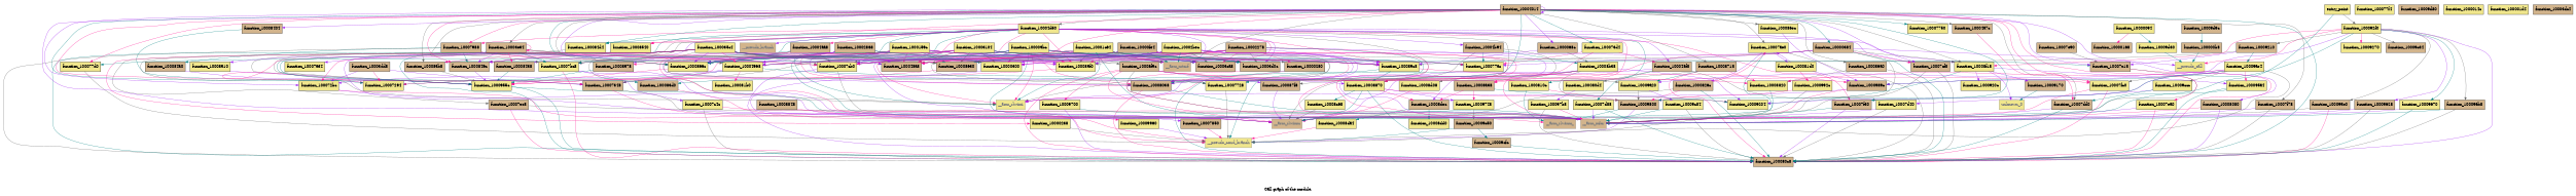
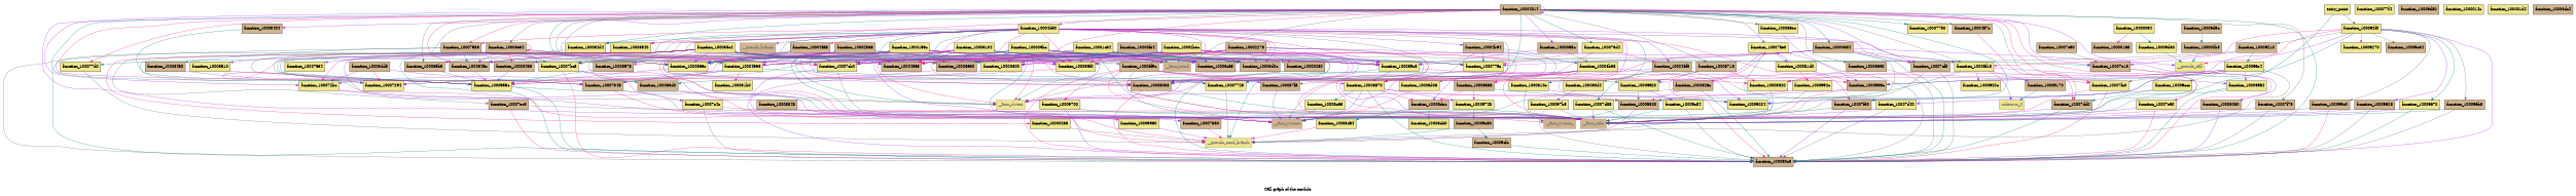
  digraph {
    label="Call graph of the module."
    node [fillcolor=khaki shape=record style=filled]
    edge [color=deeppink]
    n1 [fillcolor=tan label="{function_10007850}"]
    n2 [color=gray50 fontcolor=gray50 label="{__pseudo_cond_branch}"]
    n3 [fillcolor=tan label="{function_10007988}"]
    n4 [fillcolor=tan label="{function_1000846c}"]
    n5 [fillcolor=tan label="{function_100084a0}"]
    n6 [label="{function_10007cb0}"]
    n7 [fillcolor=tan label="{function_100080c8}"]
    n8 [label="{function_1000866c}"]
    n9 [label="{function_1000955c}"]
    n10 [color=gray50 fillcolor=tan fontcolor=gray50 label="{__asm_mfcr}"]
    n11 [label="{function_10007a34}"]
    n12 [label="{function_1000810c}"]
    n13 [fillcolor=tan label="{function_10009800}"]
    n14 [color=gray50 fillcolor=tan fontcolor=gray50 label="{__asm_rlwinm_}"]
    n15 [fillcolor=tan label="{function_100086a0}"]
    n16 [label="{function_10008820}"]
    n17 [color=gray50 fillcolor=tan fontcolor=gray50 label="{__asm_rlwinm}"]
    n18 [label="{function_100081b0}"]
    n19 [fillcolor=tan label="{function_10004aa8}"]
    n20 [label="{function_10007bc8}"]
    n21 [label="{function_100077d0}"]
    n22 [label="{function_10007c4c}"]
    n23 [label="{function_100086ec}"]
    n24 [fillcolor=tan label="{function_1000989c}"]
    n25 [color=gray50 fontcolor=gray50 label="{__asm_rlwimi}"]
    n26 [label="{function_100081d0}"]
    n27 [label="{function_10007ae0}"]
    n28 [label="{function_1000992c}"]
    n29 [fillcolor=tan label="{function_1000826c}"]
    n30 [label="{function_10008870}"]
    n31 [label="{function_10008c68}"]
    n32 [fillcolor=tan label="{function_10008dec}"]
    n33 [label="{function_10009204}"]
    n34 [label="{function_10009748}"]
    n35 [label="{function_10008da4}"]
    n36 [label="{function_10008dd0}"]
    n37 [fillcolor=tan label="{function_10009c50}"]
    n38 [fillcolor=tan label="{function_10007cf8}"]
    n39 [label="{function_100084d4}"]
    n40 [fillcolor=tan label="{function_10004b94}"]
    n41 [label="{function_100077ac}"]
    n42 [label="{function_10007728}"]
    n43 [label="{function_10008b38}"]
    n44 [fillcolor=tan label="{function_10008a38}"]
    n45 [label="{function_10008d08}"]
    n46 [fillcolor=tan label="{function_10008718}"]
    n47 [fillcolor=tan label="{function_100087f8}"]
    n48 [label="{function_10009a20}"]
    n49 [label="{function_10009c84}"]
    n50 [fillcolor=tan label="{function_100083d0}"]
    n51 [label="{function_10009960}"]
    n52 [label="{function_10007750}"]
    n53 [label="{function_10007d40}"]
    n54 [label="{function_10008510}"]
    n55 [label="{function_10007d88}"]
    n56 [fillcolor=tan label="{function_10007dd0}"]
    n57 [fillcolor=tan label="{function_10007e18}"]
    n58 [fillcolor=tan label="{function_10007e90}"]
    n59 [label="{function_10007ea0}"]
    n60 [label="{function_10008540}"]
    n61 [label="{function_10004d50}"]
    n62 [label="{function_100089c8}"]
    n63 [fillcolor=tan label="{function_10008578}"]
    n64 [fillcolor=tan label="{function_100085b8}"]
    n65 [fillcolor=tan label="{function_10007f30}"]
    n66 [label="{function_100085f0}"]
    n67 [fillcolor=tan label="{function_10008630}"]
    n68 [fillcolor=tan label="{function_10008038}"]
    n69 [label="{function_10008f18}"]
    n70 [color=gray50 fillcolor=tan fontcolor=gray50 label="{__asm_mtcrf}"]
    n71 [color=gray50 fillcolor=tan fontcolor=gray50 label="{__pseudo_branch}"]
    n72 [fillcolor=tan label="{function_10003ca8}"]
    n73 [fillcolor=tan label="{function_10003d0c}"]
    n74 [fillcolor=tan label="{function_100048a8}"]
    n75 [fillcolor=tan label="{function_100048f8}"]
    n76 [fillcolor=tan label="{function_10009170}"]
    n77 [label="{function_1000920c}"]
    n78 [label="{function_100095a4}"]
    n79 [color=gray50 fontcolor=gray50 label="{unknown_0}"]
    n80 [label="{function_100080d4}"]
    n81 [label="{function_10007294}"]
    n82 [fillcolor=tan label="{function_10008080}"]
    n83 [fillcolor=tan label="{function_10007ee8}"]
    n84 [fillcolor=tan label="{function_10008404}"]
    n85 [label="{function_100072bc}"]
    n86 [fillcolor=tan label="{function_10007348}"]
    n87 [fillcolor=tan label="{function_10007f78}"]
    n88 [label="{function_10007fc0}"]
    n89 [label="{function_100073d4}"]
    n90 [fillcolor=tan label="{function_10008438}"]
    n91 [label="{function_100077f4}"]
    n92 [label="{function_100097b8}"]
    n93 [fillcolor=tan label="{function_10009d9c}"]
    n94 [fillcolor=tan label="{function_100000b8}"]
    n95 [color=gray50 fontcolor=gray50 label="{__pseudo_call}"]
    n96 [fillcolor=tan label="{function_10008f9c}"]
    n97 [label="{function_10009700}"]
    n98 [fillcolor=tan label="{function_10009210}"]
    n99 [label="{function_10009ae4}"]
    n100 [label="{function_10009ccc}"]
    n101 [label="{function_10009270}"]
    n102 [label="{function_100092f0}"]
    n103 [fillcolor=tan label="{function_100095e0}"]
    n104 [fillcolor=tan label="{function_10009628}"]
    n105 [label="{function_10009670}"]
    n106 [fillcolor=tan label="{function_100096b8}"]
    n107 [fillcolor=tan label="{function_10009c34}"]
    n108 [fillcolor=tan label="{function_10009cfc}"]
    n109 [label="{function_10009d30}"]
    n110 [fillcolor=tan label="{function_10009d80}"]
    n111 [label="{function_10000094}"]
    n112 [fillcolor=tan label="{function_10000168}"]
    n113 [label="{function_1000014c}"]
    n114 [label="{function_100001d4}"]
    n115 [label="{entry_point}"]
    n116 [label="{function_10000238}"]
    n117 [fillcolor=tan label="{function_10000280}"]
    n118 [label="{function_10000300}"]
    n119 [fillcolor=tan label="{function_10000384}"]
    n120 [fillcolor=tan label="{function_1000068c}"]
    n121 [label="{function_100009bc}"]
    n122 [label="{function_10004968}"]
    n123 [fillcolor=tan label="{function_10000fe4}"]
    n124 [label="{function_1000159c}"]
    n125 [fillcolor=tan label="{function_10008848}"]
    n126 [label="{function_10001c64}"]
    n127 [fillcolor=tan label="{function_10002278}"]
    n128 [fillcolor=tan label="{function_10002868}"]
    n129 [label="{function_10002bec}"]
    n130 [label="{function_10003104}"]
    n131 [label="{function_100035c4}"]
    n132 [fillcolor=tan label="{function_10003dc4}"]
    n133 [fillcolor=tan label="{function_10003dd8}"]
    n134 [fillcolor=tan label="{function_10003e34}"]
    n135 [fillcolor=tan label="{function_10004014}"]
    n136 [fillcolor=tan label="{function_10004a7c}"]
    n1 -> n2
    n3 -> n4 [color=teal]
    n3 -> n5 [color=teal]
    n3 -> n6 [color=gray40]
    n3 -> n7 [color=gray40]
    n3 -> n8
    n4 -> n9 [color=purple]
    n5 -> n9 [color=purple]
    n6 -> n7 [color=purple]
    n6 -> n10 [color=gray40]
    n8 -> n9
    n9 -> n7 [color=teal]
    n9 -> n10 [color=teal]
    n12 -> n13
    n12 -> n14 [color=teal]
    n13 -> n2 [color=purple]
    n13 -> n14 [color=teal]
    n15 -> n7 [color=gray40]
    n15 -> n16 [color=gray40]
    n16 -> n17 [color=teal]
    n19 -> n4 [color=gray40]
    n19 -> n6 [color=gray40]
    n19 -> n8 [color=teal]
    n19 -> n20
    n19 -> n21 [color=teal]
    n20 -> n7
    n20 -> n10 [color=purple]
    n20 -> n22 [color=purple]
    n21 -> n2 [color=gray40]
    n22 -> n7 [color=gray40]
    n22 -> n10
    n23 -> n24 [color=purple]
    n24 -> n14
    n24 -> n25 [color=purple]
    n26 -> n24 [color=purple]
    n26 -> n27 [color=purple]
    n26 -> n28
    n27 -> n7 [color=gray40]
    n27 -> n10 [color=teal]
    n27 -> n26 [color=purple]
    n27 -> n29 [color=purple]
    n28 -> n2 [color=gray40]
    n28 -> n13
    n29 -> n7 [color=teal]
    n29 -> n13
    n29 -> n17 [color=gray40]
    n29 -> n27
    n30 -> n7 [color=teal]
    n30 -> n17 [color=teal]
    n30 -> n31 [color=teal]
    n30 -> n32
    n30 -> n33
    n30 -> n34 [color=purple]
    n31 -> n17 [color=gray40]
    n32 -> n35 [color=teal]
    n32 -> n36 [color=teal]
    n34 -> n37 [color=gray40]
    n35 -> n2
    n37 -> n2 [color=teal]
    n37 -> n108 [color=teal]
    n38 -> n7 [color=gray40]
    n38 -> n10 [color=gray40]
    n39 -> n9 [color=gray40]
    n40 -> n30 [color=gray40]
    n40 -> n41 [color=teal]
    n40 -> n42 [color=gray40]
    n40 -> n43 [color=teal]
    n41 -> n2 [color=teal]
    n42 -> n2 [color=gray40]
    n43 -> n13 [color=gray40]
    n43 -> n17 [color=purple]
    n43 -> n30 [color=gray40]
    n43 -> n32 [color=purple]
    n43 -> n33 [color=purple]
    n43 -> n44
    n43 -> n45 [color=gray40]
    n44 -> n32
    n44 -> n33 [color=teal]
    n44 -> n34
    n45 -> n17
    n46 -> n7
    n46 -> n16
    n46 -> n47 [color=gray40]
    n46 -> n48 [color=teal]
    n47 -> n17 [color=purple]
    n48 -> n13 [color=gray40]
    n48 -> n49 [color=purple]
    n49 -> n7 [color=gray40]
    n49 -> n10 [color=teal]
    n50 -> n51
    n51 -> n2 [color=purple]
    n53 -> n7 [color=gray40]
    n53 -> n10 [color=purple]
    n54 -> n9 [color=purple]
    n55 -> n7 [color=teal]
    n55 -> n10 [color=purple]
    n56 -> n7 [color=teal]
    n56 -> n10 [color=purple]
    n57 -> n7
    n57 -> n10 [color=gray40]
    n58 -> n57 [color=gray40]
    n59 -> n7
    n59 -> n10 [color=purple]
    n60 -> n9 [color=gray40]
    n61 -> n3
    n61 -> n6 [color=teal]
    n61 -> n7 [color=teal]
    n61 -> n8 [color=teal]
    n61 -> n10
    n61 -> n12 [color=teal]
    n61 -> n17 [color=gray40]
    n61 -> n19
    n61 -> n20 [color=gray40]
    n61 -> n25 [color=gray40]
    n61 -> n38 [color=purple]
    n61 -> n39 [color=teal]
    n61 -> n40 [color=purple]
    n61 -> n60
    n61 -> n62
    n61 -> n63 [color=purple]
    n61 -> n64 [color=teal]
    n61 -> n65
    n61 -> n66
    n61 -> n67
    n61 -> n68 [color=gray40]
    n61 -> n69 [color=purple]
    n61 -> n70 [color=purple]
    n61 -> n71 [color=purple]
    n61 -> n72
    n61 -> n73 [color=purple]
    n61 -> n74
    n61 -> n75 [color=purple]
    n62 -> n7 [color=teal]
    n62 -> n24
    n62 -> n30 [color=teal]
    n63 -> n9 [color=teal]
    n64 -> n9 [color=gray40]
    n65 -> n7 [color=purple]
    n65 -> n10 [color=teal]
    n66 -> n9
    n67 -> n9
    n68 -> n7
    n68 -> n10 [color=teal]
    n69 -> n33 [color=teal]
    n69 -> n76 [color=purple]
    n69 -> n77 [color=purple]
    n69 -> n78 [color=purple]
    n69 -> n79 [color=purple]
    n73 -> n14
    n75 -> n53 [color=gray40]
    n75 -> n55 [color=teal]
    n75 -> n68 [color=purple]
    n75 -> n80 [color=gray40]
    n76 -> n79 [color=teal]
    n78 -> n7 [color=teal]
    n78 -> n10 [color=teal]
    n80 -> n92 [color=purple]
    n82 -> n7 [color=purple]
    n82 -> n10
    n83 -> n7
    n83 -> n10 [color=gray40]
    n84 -> n9 [color=teal]
    n85 -> n2
    n85 -> n17 [color=purple]
    n86 -> n2
    n86 -> n17 [color=gray40]
    n87 -> n7 [color=gray40]
    n87 -> n10 [color=purple]
    n88 -> n7
    n88 -> n10
    n89 -> n30
    n89 -> n41
    n89 -> n75
    n90 -> n9 [color=teal]
    n92 -> n7 [color=gray40]
    n92 -> n10
    n93 -> n94 [color=teal]
    n94 -> n95 [color=teal]
    n96 -> n7
    n96 -> n10 [color=gray40]
    n96 -> n16
    n96 -> n17
    n96 -> n47 [color=purple]
    n96 -> n48 [color=gray40]
    n96 -> n88
    n96 -> n97
    n97 -> n7 [color=purple]
    n97 -> n10 [color=teal]
    n98 -> n20 [color=gray40]
    n98 -> n57 [color=purple]
    n98 -> n99 [color=teal]
    n99 -> n2 [color=gray40]
    n99 -> n16
    n99 -> n24 [color=teal]
    n99 -> n33 [color=purple]
    n99 -> n48 [color=purple]
    n99 -> n78
    n99 -> n88 [color=gray40]
    n99 -> n100 [color=gray40]
    n100 -> n53 [color=purple]
    n100 -> n56 [color=teal]
    n102 -> n7 [color=purple]
    n102 -> n13 [color=teal]
    n102 -> n24 [color=purple]
    n102 -> n69
    n102 -> n95
    n102 -> n98 [color=gray40]
    n102 -> n101
    n102 -> n103 [color=gray40]
    n102 -> n104 [color=purple]
    n102 -> n105 [color=teal]
    n102 -> n106 [color=gray40]
    n102 -> n107 [color=gray40]
    n103 -> n7
    n103 -> n10 [color=gray40]
    n104 -> n7 [color=gray40]
    n104 -> n10 [color=purple]
    n105 -> n7 [color=teal]
    n105 -> n10 [color=purple]
    n106 -> n7 [color=gray40]
    n106 -> n10 [color=teal]
    n108 -> n7 [color=teal]
    n109 -> n95 [color=teal]
    n111 -> n109 [color=teal]
    n111 -> n112
    n115 -> n17 [color=teal]
    n115 -> n102 [color=gray40]
    n116 -> n2 [color=gray40]
    n117 -> n50 [color=teal]
    n117 -> n68
    n118 -> n1 [color=purple]
    n119 -> n7 [color=teal]
    n119 -> n10 [color=gray40]
    n119 -> n38
    n119 -> n41 [color=purple]
    n119 -> n44
    n119 -> n62 [color=gray40]
    n119 -> n69 [color=gray40]
    n119 -> n70 [color=purple]
    n119 -> n95 [color=purple]
    n120 -> n43 [color=gray40]
    n120 -> n62 [color=purple]
    n121 -> n6 [color=teal]
    n121 -> n8 [color=purple]
    n121 -> n10 [color=teal]
    n121 -> n25
    n121 -> n41 [color=teal]
    n121 -> n62 [color=gray40]
    n121 -> n66
    n121 -> n67 [color=teal]
    n121 -> n68
    n121 -> n70
    n121 -> n72 [color=purple]
    n121 -> n73 [color=teal]
    n121 -> n74 [color=purple]
    n121 -> n118
    n121 -> n122 [color=teal]
    n122 -> n18
    n122 -> n42 [color=teal]
    n122 -> n81 [color=teal]
    n122 -> n85 [color=purple]
    n122 -> n86 [color=purple]
    n123 -> n6 [color=gray40]
    n123 -> n8 [color=gray40]
    n123 -> n10
    n123 -> n25 [color=gray40]
    n123 -> n62 [color=purple]
    n123 -> n66
    n123 -> n67 [color=purple]
    n123 -> n68
    n123 -> n70 [color=teal]
    n123 -> n72
    n123 -> n73
    n123 -> n74 [color=purple]
    n123 -> n118 [color=purple]
    n123 -> n122 [color=gray40]
    n124 -> n4
    n124 -> n6 [color=gray40]
    n124 -> n8 [color=teal]
    n124 -> n10 [color=teal]
    n124 -> n20 [color=teal]
    n124 -> n25 [color=teal]
    n124 -> n30 [color=purple]
    n124 -> n62 [color=teal]
    n124 -> n63
    n124 -> n66
    n124 -> n67 [color=teal]
    n124 -> n68
    n124 -> n70
    n124 -> n72 [color=purple]
    n124 -> n73 [color=purple]
    n124 -> n74
    n124 -> n118 [color=gray40]
    n124 -> n122 [color=purple]
    n125 -> n17
    n126 -> n6
    n126 -> n8 [color=teal]
    n126 -> n10 [color=teal]
    n126 -> n25 [color=teal]
    n126 -> n62 [color=teal]
    n126 -> n66 [color=gray40]
    n126 -> n67 [color=gray40]
    n126 -> n68 [color=gray40]
    n126 -> n70
    n126 -> n72 [color=gray40]
    n126 -> n73 [color=teal]
    n126 -> n74
    n126 -> n117 [color=gray40]
    n126 -> n118 [color=purple]
    n126 -> n122
    n127 -> n6 [color=purple]
    n127 -> n8 [color=teal]
    n127 -> n10 [color=purple]
    n127 -> n25
    n127 -> n62 [color=purple]
    n127 -> n66 [color=gray40]
    n127 -> n67 [color=purple]
    n127 -> n68 [color=teal]
    n127 -> n70 [color=gray40]
-   n127 -> n72
    n127 -> n73 [color=gray40]
    n127 -> n74
    n127 -> n117
    n127 -> n118
    n128 -> n4 [color=purple]
    n128 -> n8 [color=teal]
    n128 -> n10
    n128 -> n62
    n128 -> n64
    n128 -> n68 [color=purple]
    n128 -> n70 [color=teal]
    n128 -> n74 [color=purple]
    n128 -> n90 [color=purple]
    n128 -> n118 [color=teal]
    n128 -> n122 [color=purple]
    n129 -> n6 [color=purple]
    n129 -> n8 [color=teal]
    n129 -> n10
    n129 -> n25 [color=purple]
    n129 -> n62 [color=purple]
    n129 -> n66 [color=purple]
    n129 -> n67 [color=teal]
    n129 -> n68 [color=purple]
    n129 -> n70 [color=teal]
    n129 -> n72 [color=gray40]
    n129 -> n73
    n129 -> n74
    n129 -> n118 [color=purple]
    n129 -> n122 [color=purple]
    n130 -> n6 [color=purple]
    n130 -> n8 [color=purple]
    n130 -> n10 [color=purple]
    n130 -> n25
    n130 -> n41 [color=teal]
    n130 -> n62
    n130 -> n66 [color=purple]
    n130 -> n67 [color=gray40]
    n130 -> n68 [color=gray40]
    n130 -> n70
    n130 -> n72 [color=teal]
    n130 -> n73 [color=teal]
    n130 -> n74
    n130 -> n81
    n130 -> n86 [color=gray40]
    n130 -> n118 [color=gray40]
    n131 -> n6 [color=gray40]
    n131 -> n8 [color=purple]
    n131 -> n10 [color=purple]
    n131 -> n11 [color=purple]
    n131 -> n25 [color=gray40]
    n131 -> n41
    n131 -> n42 [color=gray40]
    n131 -> n50 [color=teal]
    n131 -> n57 [color=teal]
    n131 -> n62 [color=purple]
    n131 -> n66 [color=purple]
    n131 -> n67 [color=gray40]
    n131 -> n70 [color=purple]
    n131 -> n72 [color=purple]
    n131 -> n73 [color=teal]
    n131 -> n74 [color=gray40]
    n131 -> n81
    n131 -> n83 [color=gray40]
    n131 -> n85
    n131 -> n86 [color=teal]
    n131 -> n116
    n131 -> n118 [color=gray40]
    n131 -> n122
    n133 -> n81
    n133 -> n85 [color=purple]
    n133 -> n86 [color=purple]
    n134 -> n4 [color=purple]
    n134 -> n6
    n134 -> n7 [color=teal]
    n134 -> n8 [color=gray40]
    n134 -> n20 [color=teal]
    n134 -> n54 [color=purple]
    n134 -> n67 [color=gray40]
    n134 -> n90
    n134 -> n96 [color=gray40]
    n134 -> n134
    n135 -> n3
    n135 -> n4
    n135 -> n6
    n135 -> n7 [color=teal]
    n135 -> n8 [color=teal]
    n135 -> n15 [color=gray40]
    n135 -> n17 [color=purple]
    n135 -> n20 [color=gray40]
    n135 -> n21
    n135 -> n23 [color=gray40]
    n135 -> n27 [color=gray40]
    n135 -> n38 [color=purple]
    n135 -> n39 [color=teal]
    n135 -> n42 [color=teal]
    n135 -> n46 [color=gray40]
    n135 -> n52 [color=teal]
    n135 -> n56 [color=gray40]
    n135 -> n57 [color=purple]
    n135 -> n59
    n135 -> n60
    n135 -> n61 [color=gray40]
    n135 -> n64 [color=gray40]
    n135 -> n65 [color=teal]
    n135 -> n69 [color=gray40]
    n135 -> n74 [color=purple]
    n135 -> n81 [color=teal]
    n135 -> n82 [color=purple]
    n135 -> n84 [color=purple]
    n135 -> n85 [color=purple]
    n135 -> n86
    n135 -> n87 [color=gray40]
    n135 -> n88
    n135 -> n89 [color=teal]
    n135 -> n96 [color=gray40]
    n135 -> n119 [color=teal]
    n135 -> n120 [color=purple]
    n135 -> n122 [color=gray40]
    n135 -> n134 [color=gray40]
    n135 -> n135 [color=purple]
    n135 -> n136 [color=gray40]
    n136 -> n56
  }
